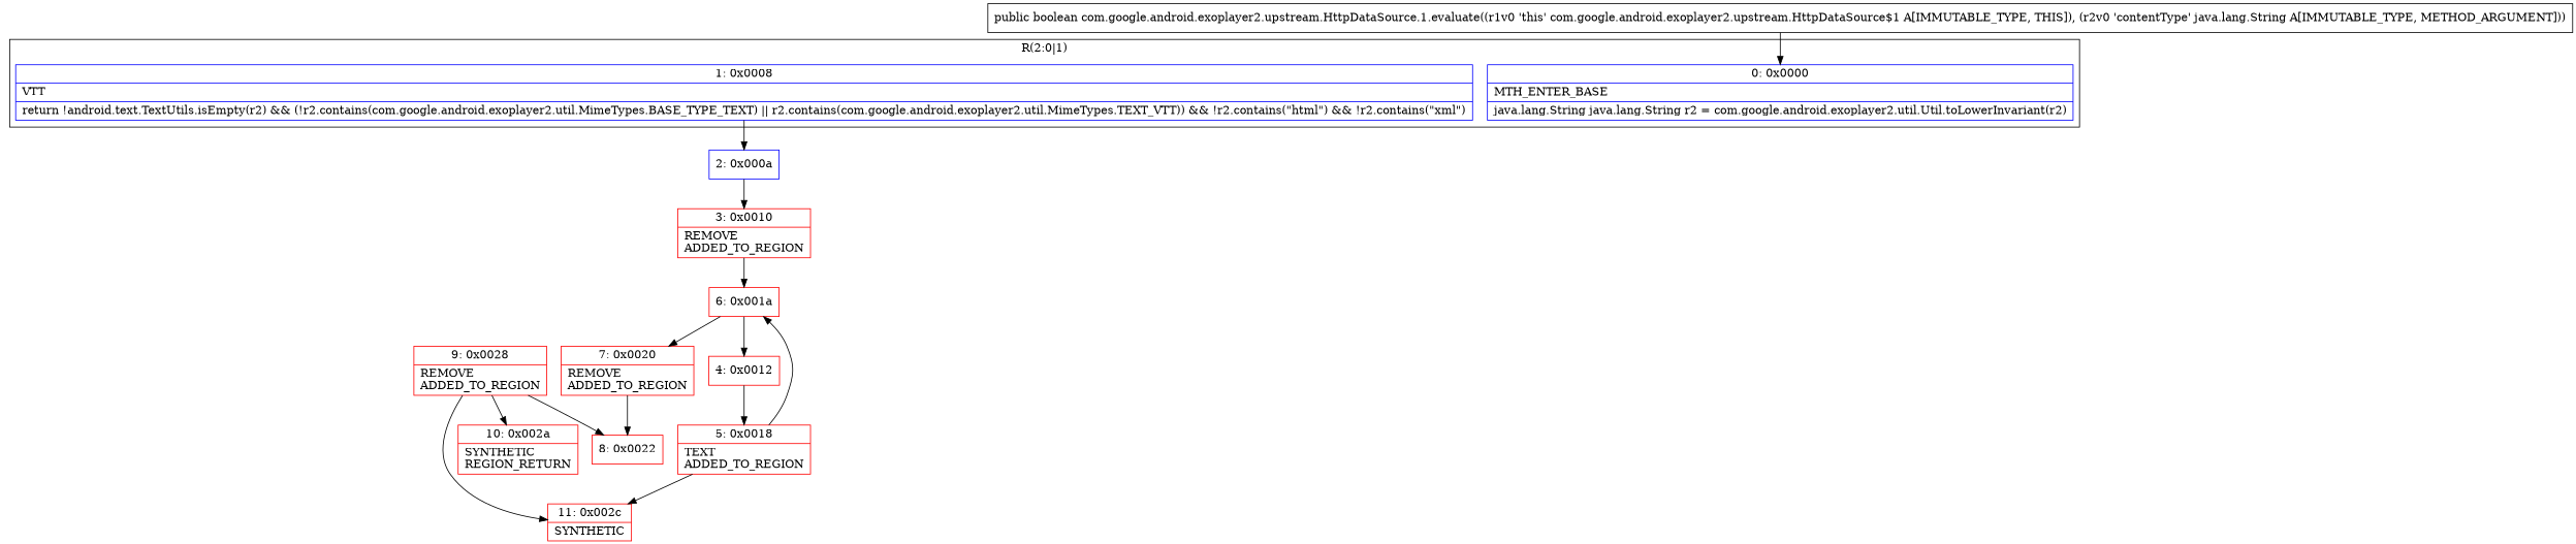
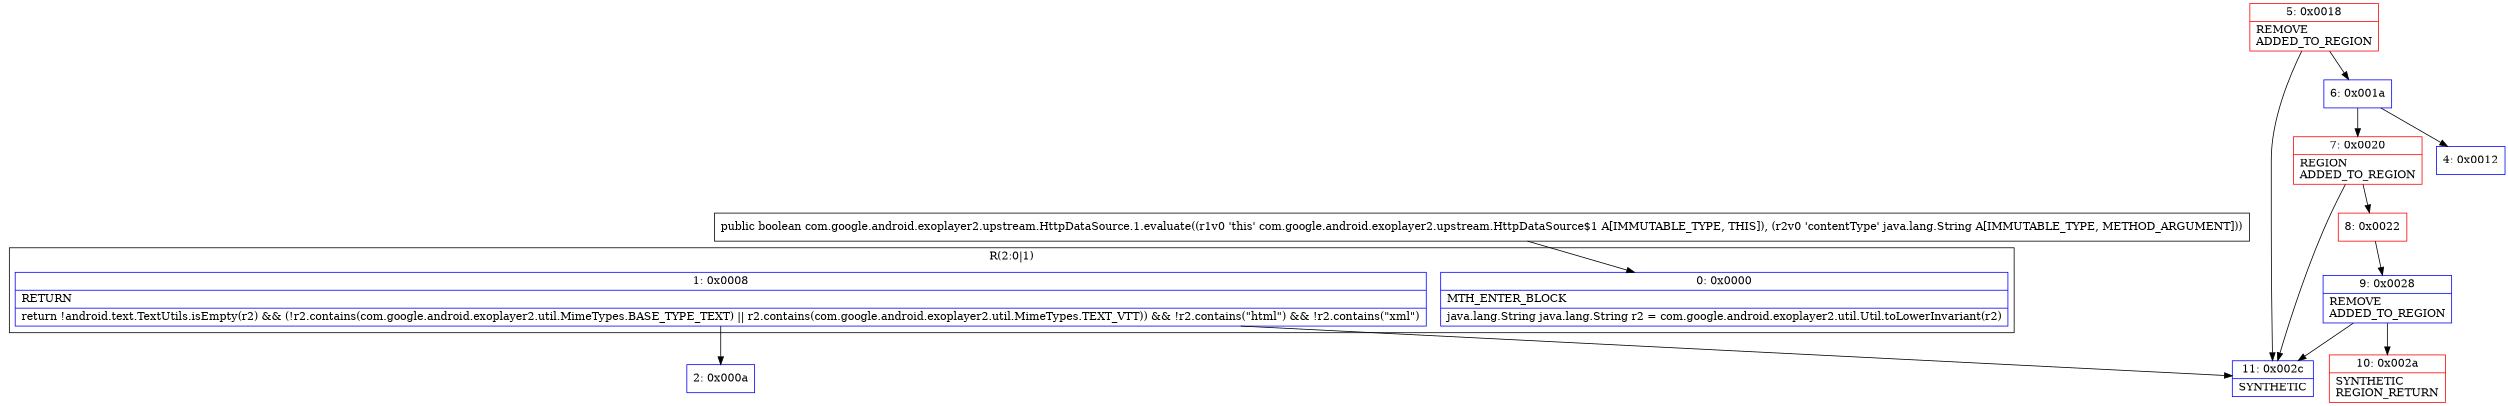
  digraph {
    node [color=red shape=record]
-   n1 [color=blue label="{0\:\ 0x0000|MTH_ENTER_BASE\l|java.lang.String java.lang.String r2 = com.google.android.exoplayer2.util.Util.toLowerInvariant(r2)\l}"]
-   n2 [color=blue label="{1\:\ 0x0008|VTT\l|return !android.text.TextUtils.isEmpty(r2) && (!r2.contains(com.google.android.exoplayer2.util.MimeTypes.BASE_TYPE_TEXT) \|\| r2.contains(com.google.android.exoplayer2.util.MimeTypes.TEXT_VTT)) && !r2.contains(\"html\") && !r2.contains(\"xml\")\l}"]
+   n1 [color=blue label="{0\:\ 0x0000|MTH_ENTER_BLOCK\l|java.lang.String java.lang.String r2 = com.google.android.exoplayer2.util.Util.toLowerInvariant(r2)\l}"]
+   n2 [color=blue label="{1\:\ 0x0008|RETURN\l|return !android.text.TextUtils.isEmpty(r2) && (!r2.contains(com.google.android.exoplayer2.util.MimeTypes.BASE_TYPE_TEXT) \|\| r2.contains(com.google.android.exoplayer2.util.MimeTypes.TEXT_VTT)) && !r2.contains(\"html\") && !r2.contains(\"xml\")\l}"]
    n3 [color=blue label="{2\:\ 0x000a}"]
-   n4 [label="{11\:\ 0x002c|SYNTHETIC\l}"]
-   n5 [label="{3\:\ 0x0010|REMOVE\lADDED_TO_REGION\l}"]
-   n6 [label="{6\:\ 0x001a}"]
-   n7 [label="{4\:\ 0x0012}"]
-   n8 [label="{5\:\ 0x0018|TEXT\lADDED_TO_REGION\l}"]
-   n9 [label="{7\:\ 0x0020|REMOVE\lADDED_TO_REGION\l}"]
+   n4 [color=blue label="{11\:\ 0x002c|SYNTHETIC\l}"]
+   n6 [color=blue label="{6\:\ 0x001a}"]
+   n7 [color=blue label="{4\:\ 0x0012}"]
+   n8 [label="{5\:\ 0x0018|REMOVE\lADDED_TO_REGION\l}"]
+   n9 [label="{7\:\ 0x0020|REGION\lADDED_TO_REGION\l}"]
    n10 [label="{8\:\ 0x0022}"]
-   n11 [label="{9\:\ 0x0028|REMOVE\lADDED_TO_REGION\l}"]
+   n11 [color=blue label="{9\:\ 0x0028|REMOVE\lADDED_TO_REGION\l}"]
    n12 [label="{10\:\ 0x002a|SYNTHETIC\lREGION_RETURN\l}"]
    n13 [label="{public boolean com.google.android.exoplayer2.upstream.HttpDataSource.1.evaluate((r1v0 'this' com.google.android.exoplayer2.upstream.HttpDataSource$1 A[IMMUTABLE_TYPE, THIS]), (r2v0 'contentType' java.lang.String A[IMMUTABLE_TYPE, METHOD_ARGUMENT])) }" color=""]
    subgraph cluster_1 {
      label="R(2:0|1)"
      n1
      n2
    }
    n2 -> n3
-   n3 -> n5
-   n5 -> n6
+   n2 -> n4
    n6 -> n7
    n6 -> n9
-   n7 -> n8
    n8 -> n4
    n8 -> n6
+   n9 -> n4
    n9 -> n10
-   n11 -> n10
+   n10 -> n11
    n11 -> n4
    n11 -> n12
    n13 -> n1
  }
